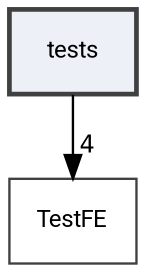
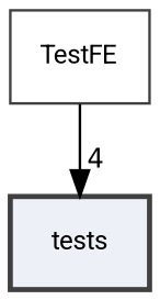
  digraph {
    compound=true
    fontname=Roboto
    node [color=grey25 fillcolor="#edf0f7" fontname=Roboto fontsize=10 shape=box]
    n1 [label=tests style="filled,bold,"]
    n2 [label=TestFE]
-   n1 -> n2 [fontname=Roboto fontsize=10 headlabel=4 labeldistance=1.5 labelfontname=Helvetica labelfontsize=10]
+   n2 -> n1 [fontname=Roboto fontsize=10 headlabel=4 labeldistance=1.5 labelfontname=Helvetica labelfontsize=10]
  }
